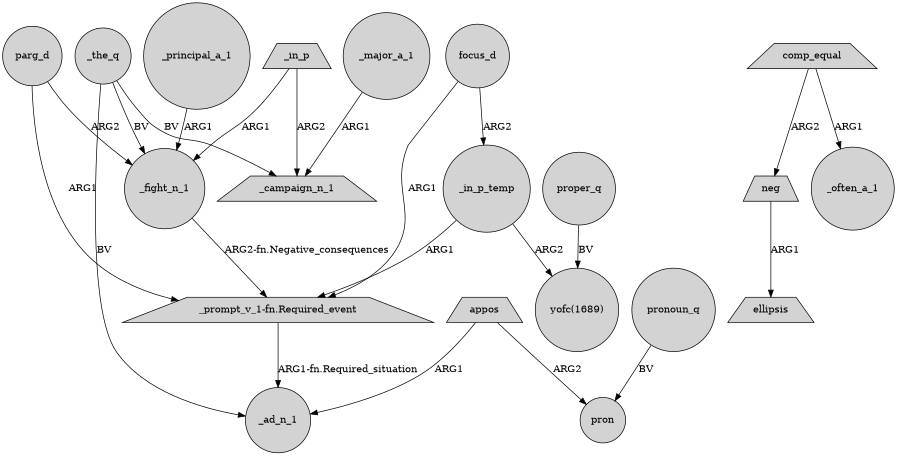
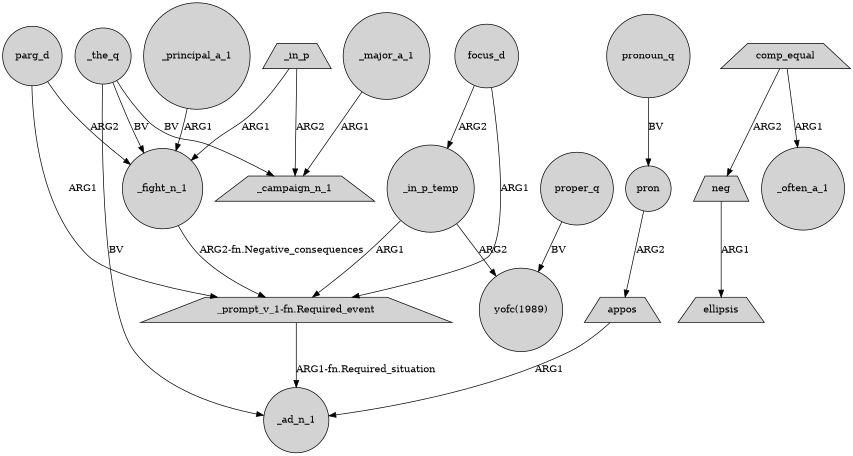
  digraph {
    node [shape=circle style=filled]
    _the_q
    _ad_n_1
    _fight_n_1
    _campaign_n_1 [shape=trapezium]
    "_prompt_v_1-fn.Required_event" [shape=trapezium]
    _major_a_1
    parg_d
    _in_p [shape=trapezium]
    appos [shape=trapezium]
    pron
    comp_equal [shape=trapezium]
    neg [shape=trapezium]
    _often_a_1
    ellipsis [shape=trapezium]
    proper_q
-   "yofc(1989)" [label="yofc(1689)"]
+   "yofc(1989)"
    _in_p_temp
    focus_d
    _principal_a_1
    pronoun_q
    _the_q -> _ad_n_1 [label=BV]
    _the_q -> _fight_n_1 [label=BV]
    _the_q -> _campaign_n_1 [label=BV]
    _fight_n_1 -> "_prompt_v_1-fn.Required_event" [label="ARG2-fn.Negative_consequences"]
    "_prompt_v_1-fn.Required_event" -> _ad_n_1 [label="ARG1-fn.Required_situation"]
    _major_a_1 -> _campaign_n_1 [label=ARG1]
    parg_d -> _fight_n_1 [label=ARG2]
    parg_d -> "_prompt_v_1-fn.Required_event" [label=ARG1]
    _in_p -> _fight_n_1 [label=ARG1]
    _in_p -> _campaign_n_1 [label=ARG2]
    appos -> _ad_n_1 [label=ARG1]
-   appos -> pron [label=ARG2]
+   pron -> appos [label=ARG2]
    comp_equal -> neg [label=ARG2]
    comp_equal -> _often_a_1 [label=ARG1]
    neg -> ellipsis [label=ARG1]
    proper_q -> "yofc(1989)" [label=BV]
    _in_p_temp -> "_prompt_v_1-fn.Required_event" [label=ARG1]
    _in_p_temp -> "yofc(1989)" [label=ARG2]
    focus_d -> "_prompt_v_1-fn.Required_event" [label=ARG1]
    focus_d -> _in_p_temp [label=ARG2]
    _principal_a_1 -> _fight_n_1 [label=ARG1]
    pronoun_q -> pron [label=BV]
  }
